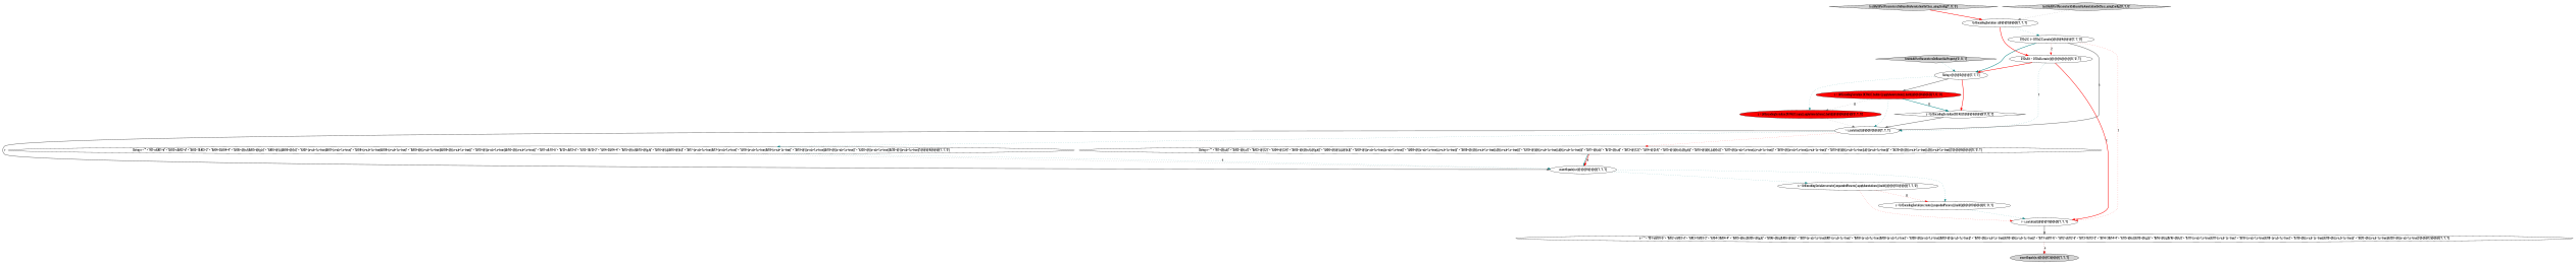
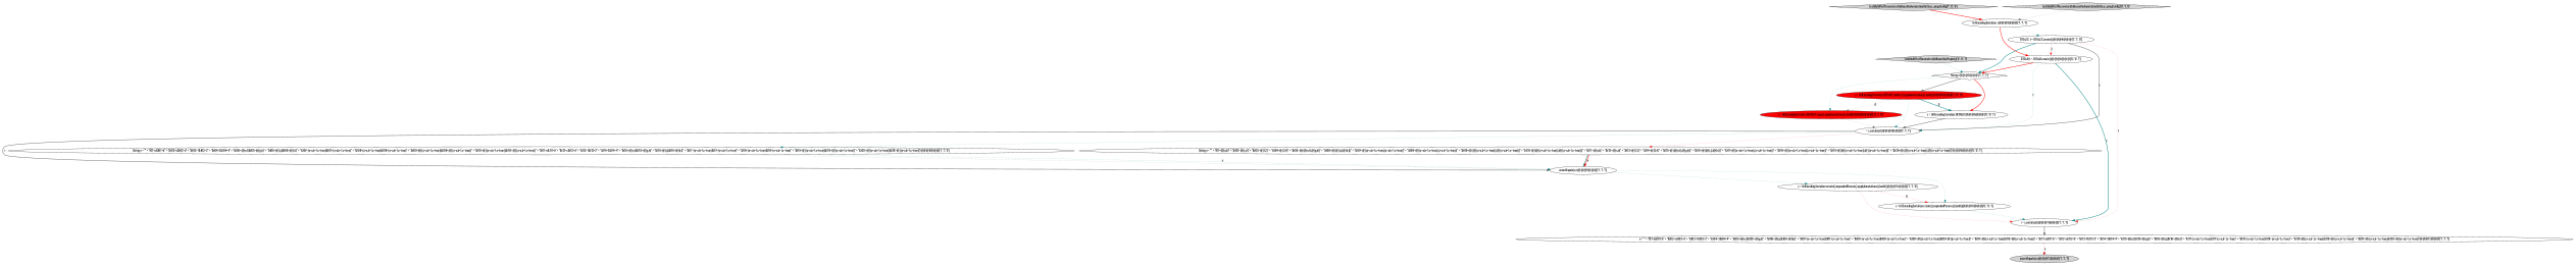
  digraph {
    fontname=Oswald
    node [fillcolor=white fontname=Oswald shape=ellipse style=filled]
    edge [color=teal fontname=Oswald style=dotted]
    n1 [fillcolor=red label="s = UrlEncodingSerializer.DEFAULT.copy().applyAnnotations().build()@@@6@@@['0', '1', '0']"]
    n2 [label="r = s.serialize(t)@@@7@@@['1', '1', '1']"]
    n3 [label="assertEquals(e,r)@@@9@@@['1', '1', '1']"]
    n4 [label="String e = \"\" + \"f01=a&f01=b\" + \"&f02=c&f02=d\" + \"&f03=1&f03=2\" + \"&f04=3&f04=4\" + \"&f05=@(e,f)&f05=@(g,h)\" + \"&f06=@(i,j)&f06=@(k,l)\" + \"&f07=(a=a,b=1,c=true)&f07=(a=a,b=1,c=true)\" + \"&f08=(a=a,b=1,c=true)&f08=(a=a,b=1,c=true)\" + \"&f09=@((a=a,b=1,c=true))&f09=@((a=a,b=1,c=true))\" + \"&f10=@((a=a,b=1,c=true))&f10=@((a=a,b=1,c=true))\" + \"&f11=a&f11=b\" + \"&f12=c&f12=d\" + \"&f13=1&f13=2\" + \"&f14=3&f14=4\" + \"&f15=@(e,f)&f15=@(g,h)\" + \"&f16=@(i,j)&f16=@(k,l)\" + \"&f17=(a=a,b=1,c=true)&f17=(a=a,b=1,c=true)\" + \"&f18=(a=a,b=1,c=true)&f18=(a=a,b=1,c=true)\" + \"&f19=@((a=a,b=1,c=true))&f19=@((a=a,b=1,c=true))\" + \"&f20=@((a=a,b=1,c=true))&f20=@((a=a,b=1,c=true))\"@@@8@@@['1', '1', '0']"]
    n5 [label="String e = \"\" + \"f01=@(a,b)\" + \"&f02=@(c,d)\" + \"&f03=@(1,2)\" + \"&f04=@(3,4)\" + \"&f05=@(@(e,f),@(g,h))\" + \"&f06=@(@(i,j),@(k,l))\" + \"&f07=@((a=a,b=1,c=true),(a=a,b=1,c=true))\" + \"&f08=@((a=a,b=1,c=true),(a=a,b=1,c=true))\" + \"&f09=@(@((a=a,b=1,c=true)),@((a=a,b=1,c=true)))\" + \"&f10=@(@((a=a,b=1,c=true)),@((a=a,b=1,c=true)))\" + \"&f11=@(a,b)\" + \"&f12=@(c,d)\" + \"&f13=@(1,2)\" + \"&f14=@(3,4)\" + \"&f15=@(@(e,f),@(g,h))\" + \"&f16=@(@(i,j),@(k,l))\" + \"&f17=@((a=a,b=1,c=true),(a=a,b=1,c=true))\" + \"&f18=@((a=a,b=1,c=true),(a=a,b=1,c=true))\" + \"&f19=@(@((a=a,b=1,c=true)),@((a=a,b=1,c=true)))\" + \"&f20=@(@((a=a,b=1,c=true)),@((a=a,b=1,c=true)))\"@@@8@@@['0', '0', '1']"]
    n6 [label="s = UrlEncodingSerializer.create().expandedParams().applyAnnotations().build()@@@10@@@['1', '1', '0']"]
    n7 [label="s = UrlEncodingSerializer.create().expandedParams().build()@@@10@@@['0', '0', '1']"]
    n8 [label="r = s.serialize(t)@@@11@@@['1', '1', '1']"]
    n9 [label="e = \"\" + \"f01=a&f01=b\" + \"&f02=c&f02=d\" + \"&f03=1&f03=2\" + \"&f04=3&f04=4\" + \"&f05=@(e,f)&f05=@(g,h)\" + \"&f06=@(i,j)&f06=@(k,l)\" + \"&f07=(a=a,b=1,c=true)&f07=(a=a,b=1,c=true)\" + \"&f08=(a=a,b=1,c=true)&f08=(a=a,b=1,c=true)\" + \"&f09=@((a=a,b=1,c=true))&f09=@((a=a,b=1,c=true))\" + \"&f10=@((a=a,b=1,c=true))&f10=@((a=a,b=1,c=true))\" + \"&f11=a&f11=b\" + \"&f12=c&f12=d\" + \"&f13=1&f13=2\" + \"&f14=3&f14=4\" + \"&f15=@(e,f)&f15=@(g,h)\" + \"&f16=@(i,j)&f16=@(k,l)\" + \"&f17=(a=a,b=1,c=true)&f17=(a=a,b=1,c=true)\" + \"&f18=(a=a,b=1,c=true)&f18=(a=a,b=1,c=true)\" + \"&f19=@((a=a,b=1,c=true))&f19=@((a=a,b=1,c=true))\" + \"&f20=@((a=a,b=1,c=true))&f20=@((a=a,b=1,c=true))\"@@@12@@@['1', '1', '1']"]
    n10 [fillcolor=lightgray label="assertEquals(e,r)@@@13@@@['1', '1', '1']"]
    n11 [fillcolor=lightgray label="testMultiPartParametersOnBeansViaAnnotationOnClass_usingConfig['1', '0', '0']" shape=diamond]
    n12 [label="UrlEncodingSerializer s@@@3@@@['1', '1', '1']"]
    n13 [label="DTOs2.C t = DTOs2.C.create()@@@4@@@['1', '1', '0']"]
    n14 [label="DTOs.B t = DTOs.B.create()@@@4@@@['0', '0', '1']"]
-   n15 [label="String r@@@5@@@['1', '1', '1']"]
+   n15 [label="String r@@@5@@@['1', '1', '1']" shape=diamond]
    n16 [fillcolor=red label="s = UrlEncodingSerializer.DEFAULT.builder().applyAnnotations().build()@@@6@@@['1', '0', '0']"]
-   n17 [label="s = UrlEncodingSerializer.DEFAULT@@@6@@@['0', '0', '1']" shape=diamond]
+   n17 [label="s = UrlEncodingSerializer.DEFAULT@@@6@@@['0', '0', '1']"]
    n18 [fillcolor=lightgray label="testMultiPartParametersOnBeansViaProperty['0', '0', '1']" shape=diamond]
    n19 [fillcolor=lightgray label="testMultiPartParametersOnBeansViaAnnotationOnClass_usingConfig['0', '1', '0']" shape=diamond]
    n1 -> n2 [color=gray40]
    n2 -> n3 [color=gray40 label=r style=bold]
    n2 -> n4
    n2 -> n5 [color=red]
    n3 -> n6
    n3 -> n7
    n4 -> n3 [color=gray40]
    n4 -> n3 [label=e]
    n5 -> n3 [style=bold]
    n5 -> n3 [color=red label=e style=bold]
    n6 -> n7 [color=red label=0]
    n6 -> n8 [color=red]
    n7 -> n8
    n8 -> n9 [color=gray40 style=bold]
    n9 -> n10 [color=gray40]
    n9 -> n10 [color=red label=e]
    n11 -> n12 [color=red style=bold]
    n12 -> n13
    n12 -> n14 [color=red style=bold]
    n13 -> n2 [color=gray40 label=t style=bold]
    n13 -> n8 [color=red label=t]
    n13 -> n14 [color=red label=2]
    n13 -> n15 [style=bold]
    n14 -> n2 [label=t]
-   n14 -> n8 [color=red label=t style=bold]
+   n14 -> n8 [label=t style=bold]
    n14 -> n15 [color=red style=bold]
    n15 -> n1
    n15 -> n16 [color=gray40 style=bold]
    n15 -> n17 [color=red style=bold]
    n16 -> n1 [color=gray40 label=0]
    n16 -> n2
    n16 -> n17 [label=0 style=bold]
    n17 -> n2 [color=gray40 style=bold]
    n18 -> n15
    n19 -> n12 [color=gray40]
  }
